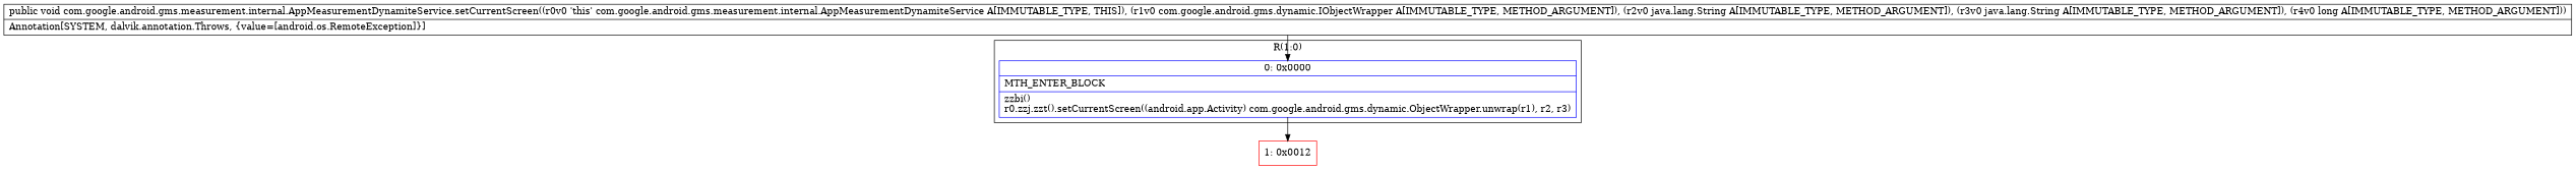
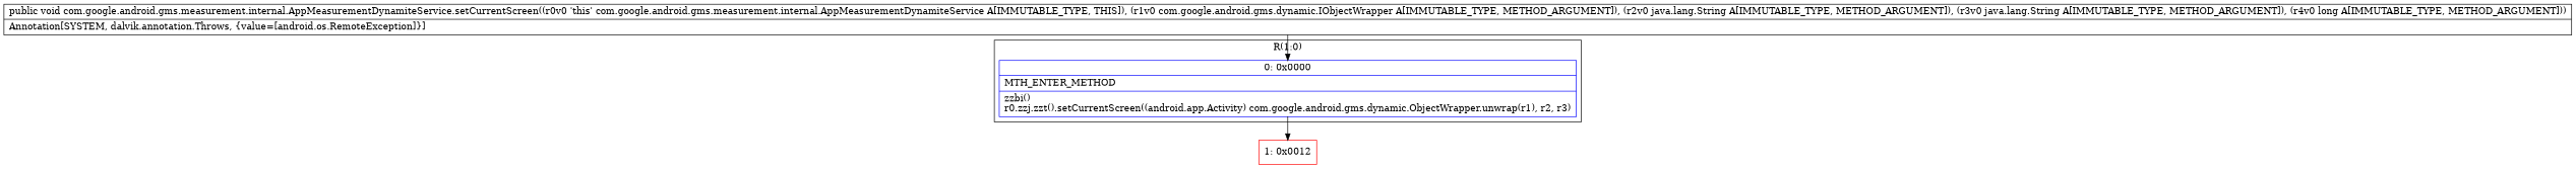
  digraph {
    node [shape=record]
-   n1 [color=blue label="{0\:\ 0x0000|MTH_ENTER_BLOCK\l|zzbi()\lr0.zzj.zzt().setCurrentScreen((android.app.Activity) com.google.android.gms.dynamic.ObjectWrapper.unwrap(r1), r2, r3)\l}"]
+   n1 [color=blue label="{0\:\ 0x0000|MTH_ENTER_METHOD\l|zzbi()\lr0.zzj.zzt().setCurrentScreen((android.app.Activity) com.google.android.gms.dynamic.ObjectWrapper.unwrap(r1), r2, r3)\l}"]
    n2 [color=red label="{1\:\ 0x0012}"]
    n3 [label="{public void com.google.android.gms.measurement.internal.AppMeasurementDynamiteService.setCurrentScreen((r0v0 'this' com.google.android.gms.measurement.internal.AppMeasurementDynamiteService A[IMMUTABLE_TYPE, THIS]), (r1v0 com.google.android.gms.dynamic.IObjectWrapper A[IMMUTABLE_TYPE, METHOD_ARGUMENT]), (r2v0 java.lang.String A[IMMUTABLE_TYPE, METHOD_ARGUMENT]), (r3v0 java.lang.String A[IMMUTABLE_TYPE, METHOD_ARGUMENT]), (r4v0 long A[IMMUTABLE_TYPE, METHOD_ARGUMENT]))  | Annotation[SYSTEM, dalvik.annotation.Throws, \{value=[android.os.RemoteException]\}]\l}"]
    subgraph cluster_1 {
      label="R(1:0)"
      n1
    }
    n1 -> n2
    n3 -> n1
  }
